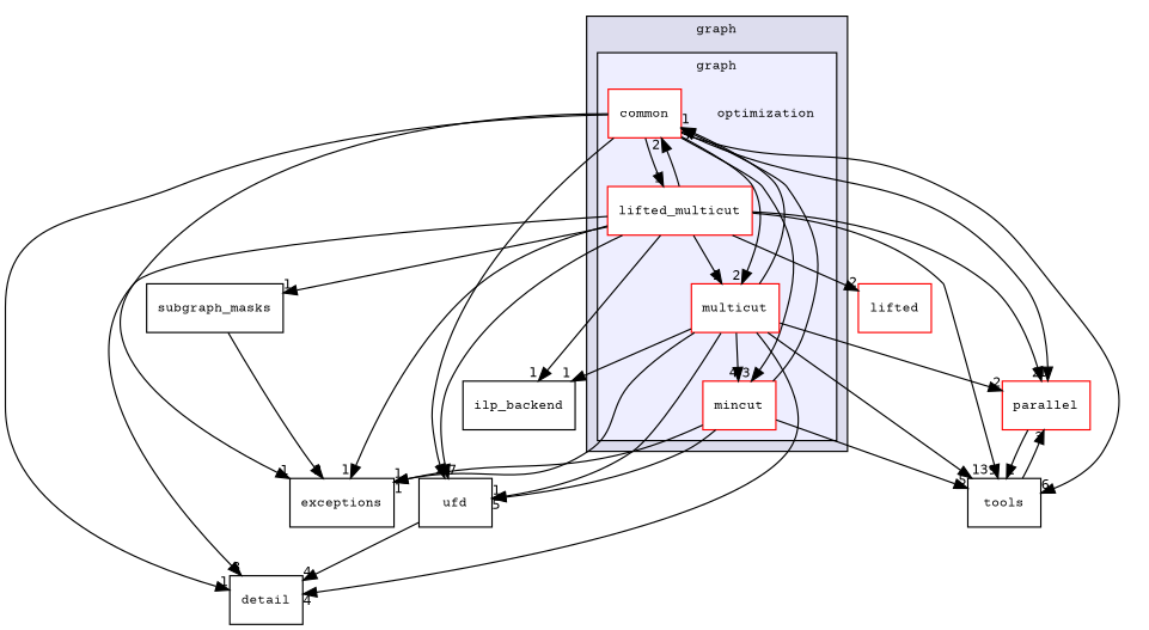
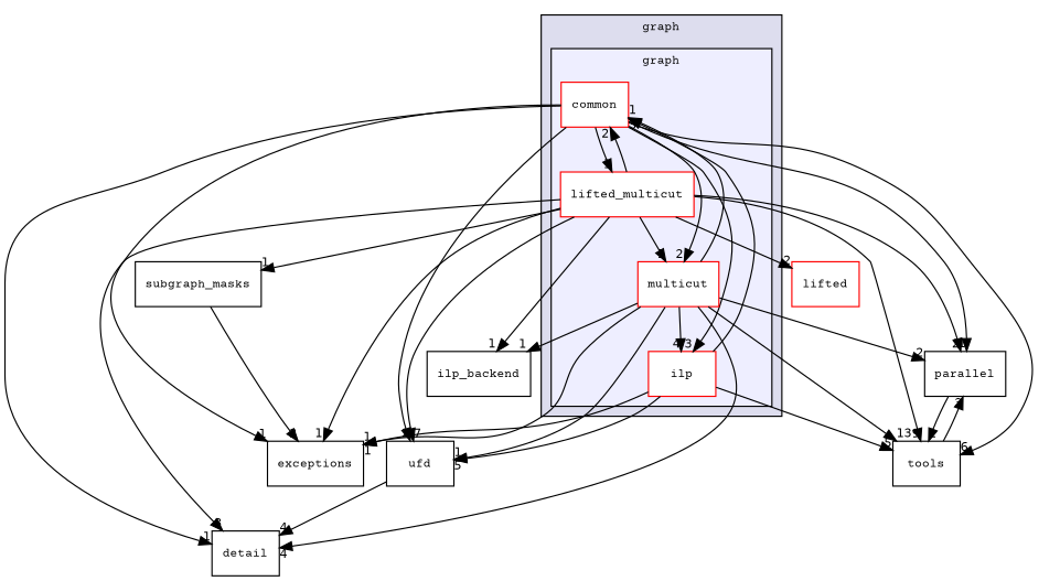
  digraph {
    compound=true
    fontname="Courier Prime"
    node [fontname="Courier Prime" fontsize=10 shape=box]
    edge [fontname="Courier Prime" headlabel=1 labeldistance=1.5 labelfontname=Helvetica labelfontsize=10]
-   n1 [label=optimization shape=plaintext]
    n2 [color=red fillcolor=white label=common style=filled]
    n3 [color=red fillcolor=white label=lifted_multicut style=filled]
-   n4 [color=red fillcolor=white label=mincut style=filled]
+   n4 [color=red fillcolor=white label=ilp style=filled]
    n5 [color=red fillcolor=white label=multicut style=filled]
    n6 [label=ufd]
    n7 [label=exceptions]
-   n8 [label=parallel color=red]
+   n8 [label=parallel]
    n9 [label=detail]
    n10 [label=tools]
    n11 [color=red fillcolor=white label=lifted style=filled]
    n12 [label=ilp_backend]
    n13 [label=subgraph_masks]
    subgraph cluster_1 {
      bgcolor="#ddddee"
      fontsize=10
      label="graph"
      pencolor=black
      subgraph cluster_2 {
        bgcolor="#eeeeff"
        fontsize=10
        label="graph"
        pencolor=black
-       n1
        n2
        n3
        n4
        n5
      }
    }
    n2 -> n3
    n2 -> n4 [headlabel=3]
    n2 -> n5 [headlabel=2]
    n2 -> n6 [headlabel=2]
    n2 -> n7
    n2 -> n8
    n2 -> n9
    n2 -> n10 [headlabel=6]
    n3 -> n2 [headlabel=2]
    n3 -> n5
    n3 -> n6 [headlabel=7]
    n3 -> n7
    n3 -> n8 [headlabel=2]
    n3 -> n9 [headlabel=8]
    n3 -> n10 [headlabel=9]
    n3 -> n11 [headlabel=2]
    n3 -> n12
    n3 -> n13
    n4 -> n2 [headlabel=3]
    n4 -> n6
    n4 -> n7
    n4 -> n10 [headlabel=5]
    n5 -> n2
    n5 -> n4 [headlabel=4]
    n5 -> n6 [headlabel=5]
    n5 -> n7
    n5 -> n8 [headlabel=2]
    n5 -> n9 [headlabel=4]
    n5 -> n10 [headlabel=13]
    n5 -> n12
    n6 -> n9 [headlabel=4]
    n8 -> n10
    n10 -> n8 [headlabel=3]
    n13 -> n7 [headlabel=2]
  }
